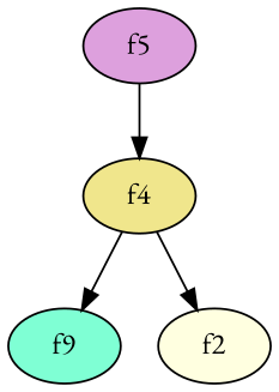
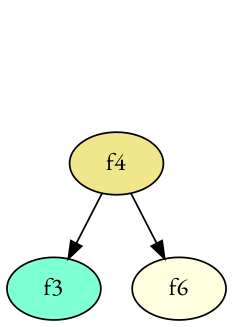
  strict digraph {
    fontname="EB Garamond"
    node [fontname="EB Garamond" style=filled]
    edge [fontname="EB Garamond" weight=2]
-   f5 [fillcolor=plum]
    f4 [fillcolor=khaki]
-   f3 [fillcolor=aquamarine label=f9]
-   f6 [fillcolor=lightyellow label=f2]
-   f5 -> f4
+   f3 [fillcolor=aquamarine]
+   f6 [fillcolor=lightyellow]
    f4 -> f3
    f4 -> f6
  }
